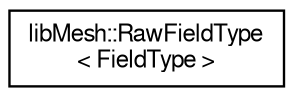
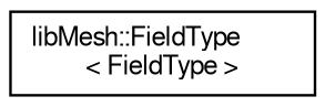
  digraph {
    rankdir=LR
-   n1 [color=black fillcolor=white fontname=FreeSans fontsize=10 height=0.2 label="libMesh::RawFieldType\l\< FieldType \>" shape=record style=filled width=0.4]
+   n1 [color=black fillcolor=white fontname=FreeSans fontsize=10 height=0.2 label="libMesh::FieldType\l\< FieldType \>" shape=record style=filled width=0.4]
  }
